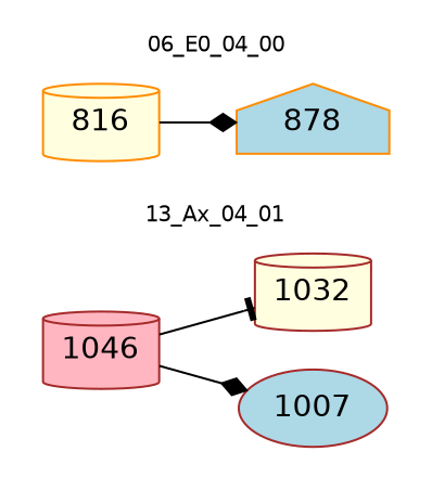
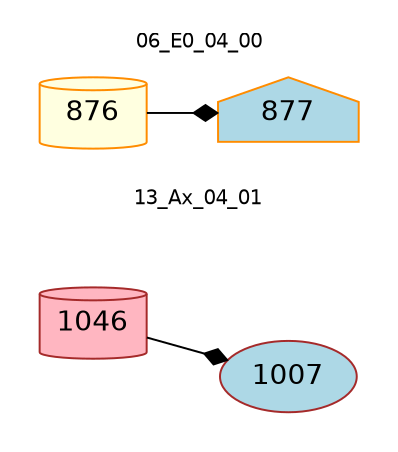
  digraph {
    fontname="DejaVu Sans"
    rankdir=LR
    node [color=brown fillcolor=lightblue fontname="DejaVu Sans" shape=cylinder style=filled]
    edge [arrowhead=diamond color=black fontname="DejaVu Sans" style=solid]
    n1 [fillcolor=lightpink label=1046]
    n2 [label=1007 shape=ellipse]
-   n3 [fillcolor=lightyellow label=1032]
-   n4 [color=darkorange fillcolor=lightyellow label=816]
-   n5 [color=darkorange label=878 shape=house]
+   n4 [color=darkorange fillcolor=lightyellow label=876]
+   n5 [color=darkorange label=877 shape=house]
    subgraph cluster_1 {
      color=white
      fontsize=10
      label="13_Ax_04_01"
      n1
      n2
-     n3
    }
    subgraph cluster_2 {
      color=white
      fontsize=10
      label="06_E0_04_00"
      n4
      n5
    }
    n1 -> n2
-   n1 -> n3 [arrowhead=tee]
    n4 -> n5
  }
